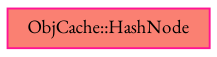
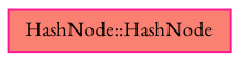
  digraph {
    rankdir=LR
    fontname="EB Garamond"
-   n1 [color=deeppink fillcolor=salmon fontname="EB Garamond" fontsize=10 height=0.2 label="ObjCache::HashNode" shape=record style=filled width=0.4]
+   n1 [color=deeppink fillcolor=salmon fontname="EB Garamond" fontsize=10 height=0.2 label="HashNode::HashNode" shape=record style=filled width=0.4]
  }
